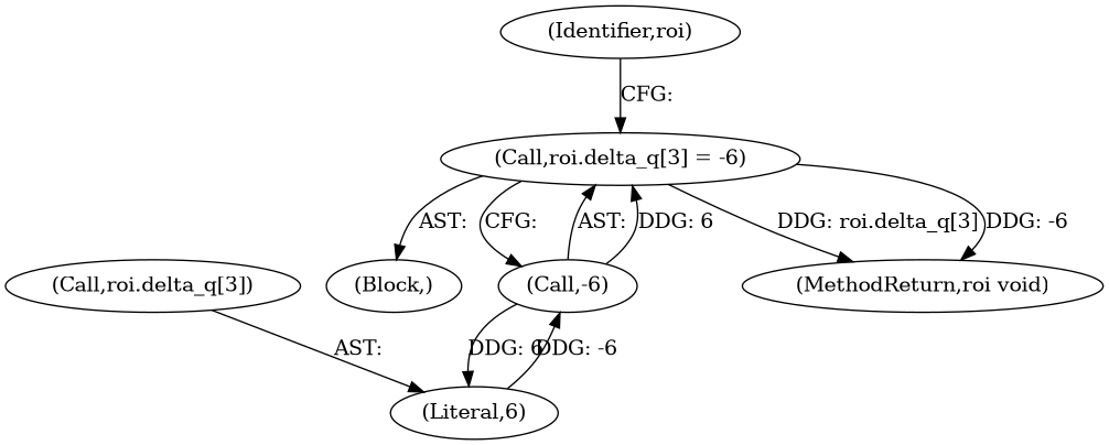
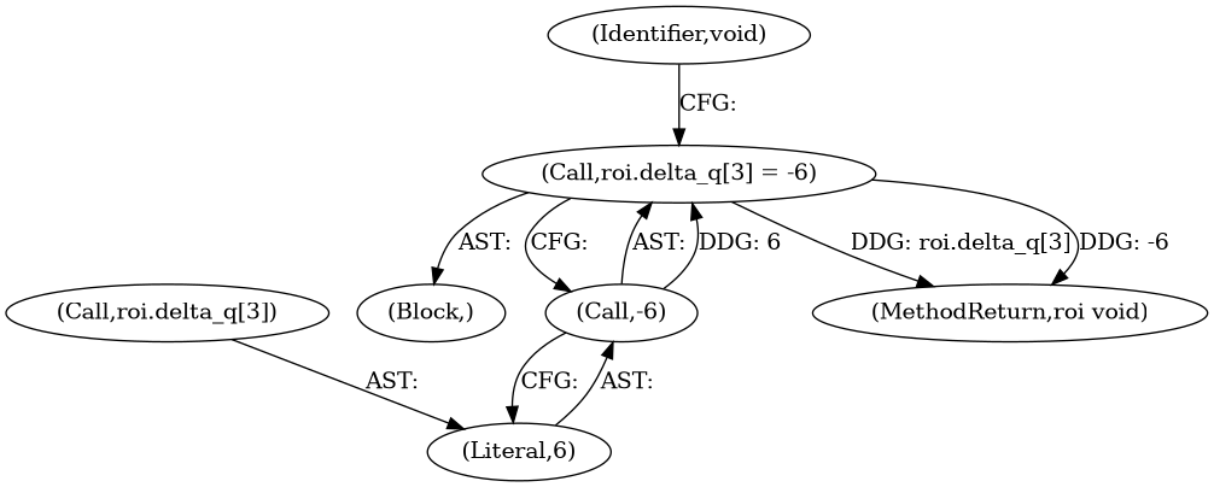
  digraph {
    n1 [label="(Call,roi.delta_q[3] = -6)"]
    n2 [label="(Call,-6)"]
    n3 [label="(Block,)"]
    n4 [label="(MethodReturn,roi void)"]
    n5 [label="(Literal,6)"]
-   n6 [label="(Identifier,roi)"]
+   n6 [label="(Identifier,void)"]
    n7 [label="(Call,roi.delta_q[3])"]
    n1 -> n2 [label="CFG: "]
    n1 -> n3 [label="AST: "]
    n1 -> n4 [label="DDG: roi.delta_q[3]"]
    n1 -> n4 [label="DDG: -6"]
    n2 -> n1 [label="AST: "]
    n2 -> n1 [label="DDG: 6"]
-   n2 -> n5 [label="DDG: 6"]
-   n5 -> n2 [label="DDG: -6"]
+   n2 -> n5 [label="CFG: "]
+   n5 -> n2 [label="AST: "]
    n6 -> n1 [label="CFG: "]
    n7 -> n5 [label="AST: "]
  }
